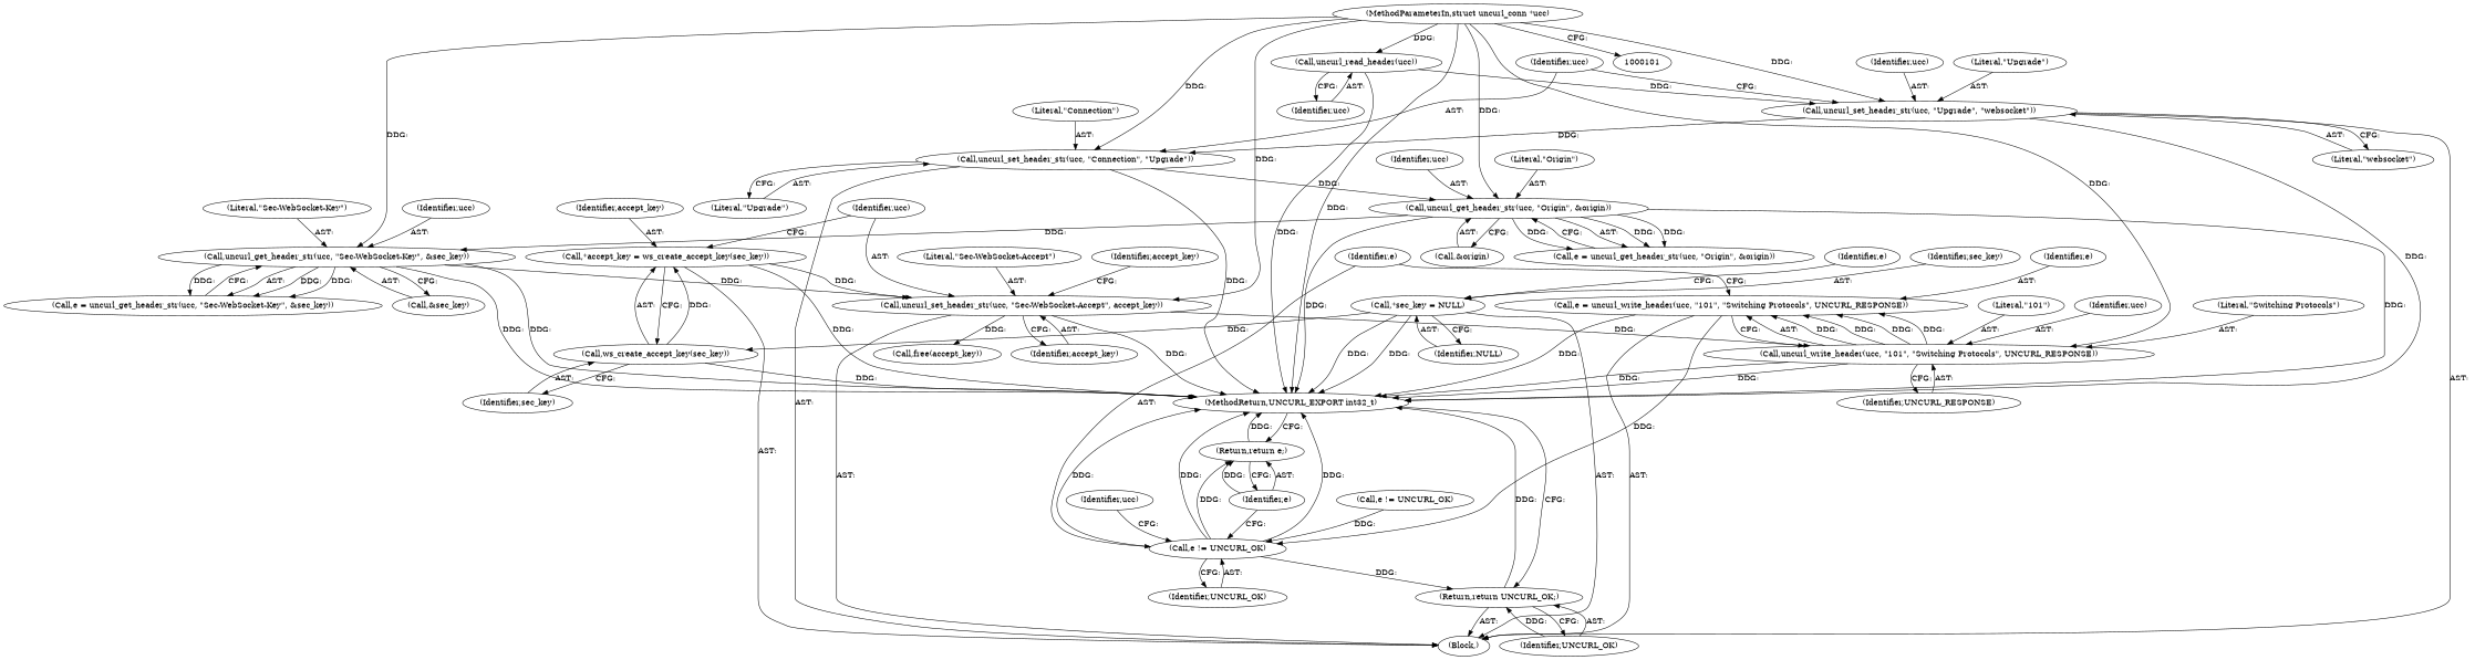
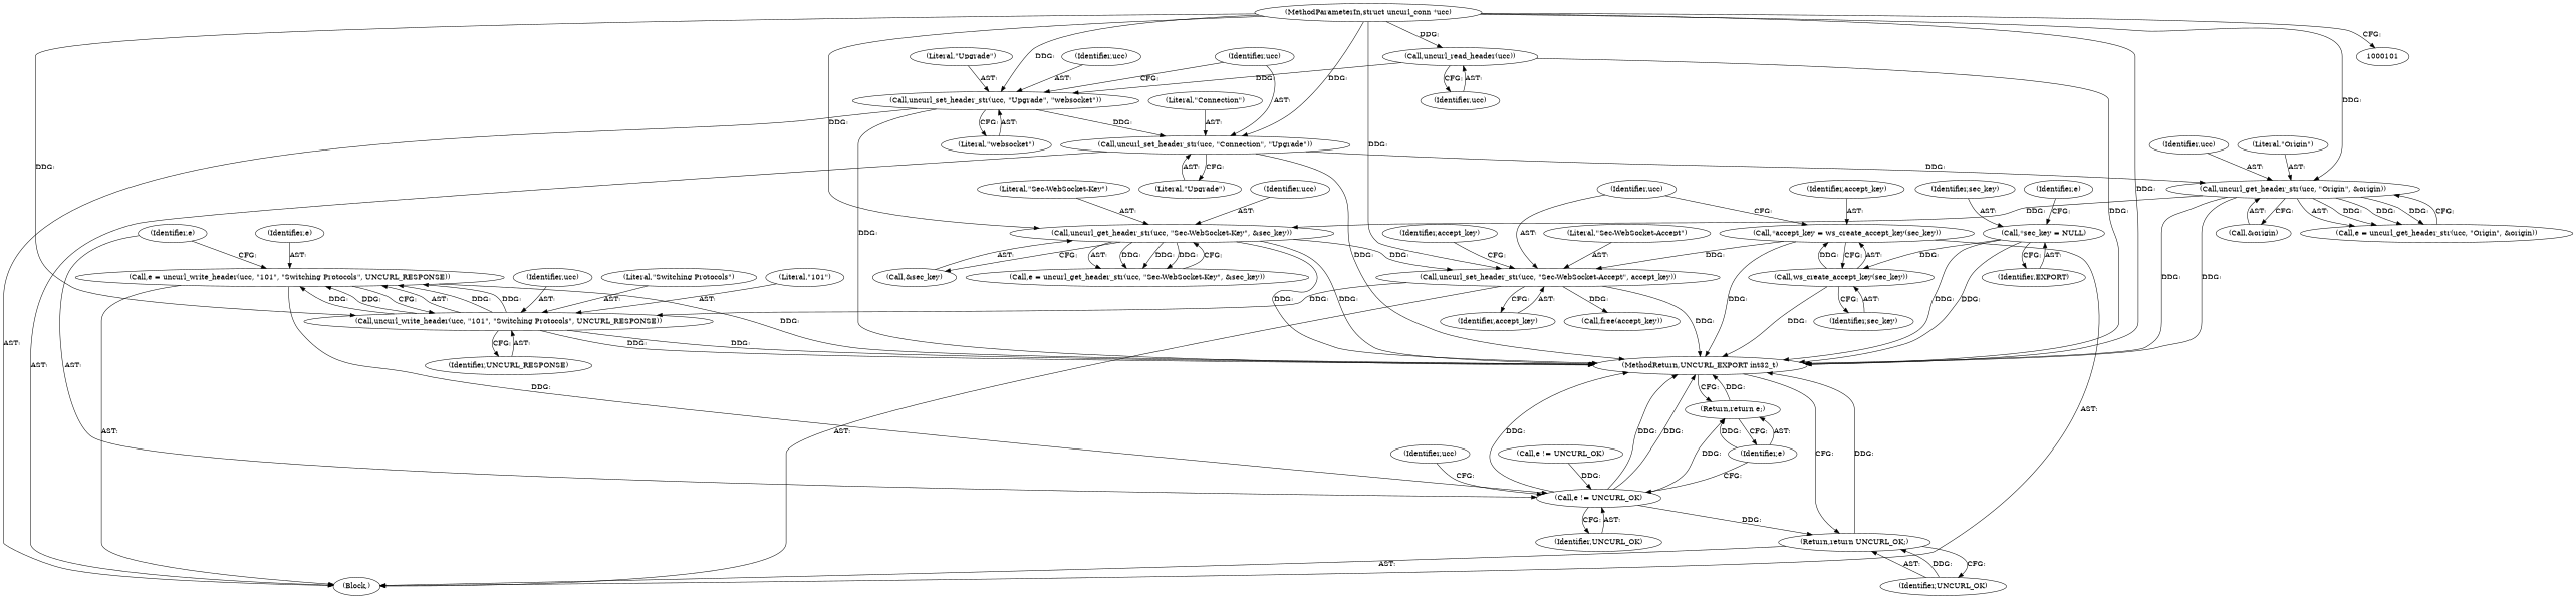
  digraph {
    n1 [label="(Call,e = uncurl_write_header(ucc, \"101\", \"Switching Protocols\", UNCURL_RESPONSE))"]
    n2 [label="(Call,uncurl_write_header(ucc, \"101\", \"Switching Protocols\", UNCURL_RESPONSE))"]
    n3 [label="(Call,e != UNCURL_OK)"]
    n4 [label="(MethodReturn,UNCURL_EXPORT int32_t)"]
    n5 [label="(Block,)"]
    n6 [label="(Identifier,UNCURL_RESPONSE)"]
    n7 [label="(Return,return e;)"]
    n8 [label="(Return,return UNCURL_OK;)"]
    n9 [label="(Identifier,UNCURL_OK)"]
    n10 [label="(Call,uncurl_set_header_str(ucc, \"Sec-WebSocket-Accept\", accept_key))"]
    n11 [label="(Identifier,accept_key)"]
    n12 [label="(Call,free(accept_key))"]
    n13 [label="(Call,uncurl_get_header_str(ucc, \"Sec-WebSocket-Key\", &sec_key))"]
    n14 [label="(Call,&sec_key)"]
    n15 [label="(Call,e = uncurl_get_header_str(ucc, \"Sec-WebSocket-Key\", &sec_key))"]
    n16 [label="(Call,uncurl_get_header_str(ucc, \"Origin\", &origin))"]
    n17 [label="(Call,e = uncurl_get_header_str(ucc, \"Origin\", &origin))"]
    n18 [label="(Call,&origin)"]
    n19 [label="(Call,uncurl_set_header_str(ucc, \"Connection\", \"Upgrade\"))"]
    n20 [label="(Literal,\"Upgrade\")"]
    n21 [label="(Call,uncurl_set_header_str(ucc, \"Upgrade\", \"websocket\"))"]
    n22 [label="(Literal,\"websocket\")"]
    n23 [label="(Call,uncurl_read_header(ucc))"]
    n24 [label="(Identifier,ucc)"]
    n25 [label="(MethodParameterIn,struct uncurl_conn *ucc)"]
    1000101
    n27 [label="(Call,*accept_key = ws_create_accept_key(sec_key))"]
    n28 [label="(Call,ws_create_accept_key(sec_key))"]
    n29 [label="(Identifier,sec_key)"]
    n30 [label="(Call,*sec_key = NULL)"]
-   n31 [label="(Identifier,NULL)"]
+   n31 [label="(Identifier,EXPORT)"]
    n32 [label="(Identifier,e)"]
    n33 [label="(Identifier,UNCURL_OK)"]
    n34 [label="(Identifier,ucc)"]
    n35 [label="(Identifier,ucc)"]
    n36 [label="(Identifier,ucc)"]
    n37 [label="(Identifier,ucc)"]
    n38 [label="(Literal,\"Sec-WebSocket-Key\")"]
    n39 [label="(Identifier,ucc)"]
    n40 [label="(Identifier,e)"]
    n41 [label="(Literal,\"Origin\")"]
    n42 [label="(Identifier,e)"]
    n43 [label="(Literal,\"Sec-WebSocket-Accept\")"]
    n44 [label="(Identifier,accept_key)"]
    n45 [label="(Identifier,sec_key)"]
    n46 [label="(Identifier,ucc)"]
    n47 [label="(Literal,\"Switching Protocols\")"]
    n48 [label="(Literal,\"101\")"]
    n49 [label="(Literal,\"Connection\")"]
    n50 [label="(Identifier,ucc)"]
    n51 [label="(Call,e != UNCURL_OK)"]
    n52 [label="(Identifier,e)"]
    n53 [label="(Literal,\"Upgrade\")"]
    n54 [label="(Identifier,accept_key)"]
    n1 -> n2 [label="CFG: "]
    n1 -> n3 [label="DDG: "]
    n1 -> n4 [label="DDG: "]
    n1 -> n5 [label="AST: "]
    n2 -> n1 [label="AST: "]
    n2 -> n1 [label="DDG: "]
    n2 -> n1 [label="DDG: "]
    n2 -> n1 [label="DDG: "]
    n2 -> n1 [label="DDG: "]
    n2 -> n4 [label="DDG: "]
    n2 -> n4 [label="DDG: "]
    n2 -> n6 [label="CFG: "]
    n3 -> n4 [label="DDG: "]
    n3 -> n4 [label="DDG: "]
    n3 -> n4 [label="DDG: "]
    n3 -> n7 [label="DDG: "]
    n3 -> n8 [label="DDG: "]
    n3 -> n9 [label="CFG: "]
    n4 -> n7 [label="CFG: "]
    n4 -> n8 [label="CFG: "]
    n6 -> n2 [label="AST: "]
    n7 -> n4 [label="DDG: "]
    n7 -> n32 [label="CFG: "]
    n8 -> n4 [label="DDG: "]
    n8 -> n5 [label="AST: "]
    n8 -> n33 [label="CFG: "]
    n9 -> n3 [label="AST: "]
    n10 -> n2 [label="DDG: "]
    n10 -> n4 [label="DDG: "]
    n10 -> n5 [label="AST: "]
    n10 -> n11 [label="CFG: "]
    n10 -> n12 [label="DDG: "]
    n11 -> n10 [label="AST: "]
    n13 -> n4 [label="DDG: "]
    n13 -> n4 [label="DDG: "]
    n13 -> n10 [label="DDG: "]
    n13 -> n14 [label="CFG: "]
    n13 -> n15 [label="AST: "]
    n13 -> n15 [label="DDG: "]
    n13 -> n15 [label="DDG: "]
    n13 -> n15 [label="DDG: "]
    n14 -> n13 [label="AST: "]
    n15 -> n13 [label="CFG: "]
    n16 -> n4 [label="DDG: "]
    n16 -> n4 [label="DDG: "]
    n16 -> n13 [label="DDG: "]
    n16 -> n17 [label="AST: "]
    n16 -> n17 [label="DDG: "]
    n16 -> n17 [label="DDG: "]
    n16 -> n17 [label="DDG: "]
    n16 -> n18 [label="CFG: "]
    n17 -> n16 [label="CFG: "]
    n18 -> n16 [label="AST: "]
    n19 -> n4 [label="DDG: "]
    n19 -> n5 [label="AST: "]
    n19 -> n16 [label="DDG: "]
    n19 -> n20 [label="CFG: "]
    n20 -> n19 [label="AST: "]
    n21 -> n4 [label="DDG: "]
    n21 -> n5 [label="AST: "]
    n21 -> n19 [label="DDG: "]
    n21 -> n22 [label="CFG: "]
    n22 -> n21 [label="AST: "]
    n23 -> n4 [label="DDG: "]
    n23 -> n21 [label="DDG: "]
    n23 -> n24 [label="CFG: "]
    n24 -> n23 [label="AST: "]
    n25 -> n2 [label="DDG: "]
    n25 -> n4 [label="DDG: "]
    n25 -> n10 [label="DDG: "]
    n25 -> n13 [label="DDG: "]
    n25 -> n16 [label="DDG: "]
    n25 -> n19 [label="DDG: "]
    n25 -> n21 [label="DDG: "]
    n25 -> n23 [label="DDG: "]
    n25 -> 1000101 [label="CFG: "]
    n27 -> n4 [label="DDG: "]
    n27 -> n5 [label="AST: "]
    n27 -> n10 [label="DDG: "]
    n27 -> n28 [label="CFG: "]
    n28 -> n4 [label="DDG: "]
    n28 -> n27 [label="AST: "]
    n28 -> n27 [label="DDG: "]
    n28 -> n29 [label="CFG: "]
    n29 -> n28 [label="AST: "]
    n30 -> n4 [label="DDG: "]
    n30 -> n4 [label="DDG: "]
-   n30 -> n5 [label="AST: "]
    n30 -> n28 [label="DDG: "]
    n30 -> n31 [label="CFG: "]
    n31 -> n30 [label="AST: "]
    n32 -> n3 [label="CFG: "]
    n32 -> n7 [label="AST: "]
    n32 -> n7 [label="DDG: "]
    n33 -> n8 [label="AST: "]
    n33 -> n8 [label="DDG: "]
    n34 -> n13 [label="AST: "]
    n35 -> n19 [label="AST: "]
    n35 -> n21 [label="CFG: "]
    n36 -> n3 [label="CFG: "]
    n37 -> n21 [label="AST: "]
    n38 -> n13 [label="AST: "]
    n39 -> n10 [label="AST: "]
    n39 -> n27 [label="CFG: "]
    n40 -> n1 [label="AST: "]
    n41 -> n16 [label="AST: "]
    n42 -> n1 [label="CFG: "]
    n42 -> n3 [label="AST: "]
    n43 -> n10 [label="AST: "]
    n44 -> n27 [label="AST: "]
    n45 -> n30 [label="AST: "]
    n46 -> n2 [label="AST: "]
    n47 -> n2 [label="AST: "]
    n48 -> n2 [label="AST: "]
    n49 -> n19 [label="AST: "]
    n50 -> n16 [label="AST: "]
    n51 -> n3 [label="DDG: "]
    n52 -> n30 [label="CFG: "]
    n53 -> n21 [label="AST: "]
    n54 -> n10 [label="CFG: "]
  }
